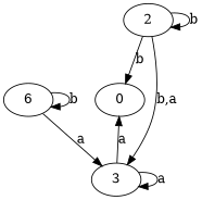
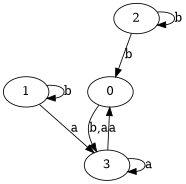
  digraph {
    d2tdocpreamble="\usetikzlibrary{automata}"
    d2tfigpreamble="\tikzstyle{every state}= [ draw=blue!50,very thick,fill=blue!20]  \tikzstyle{auto}= [fill=white]"
    fontname="DejaVu Serif"
    ranksep=0.5
    node [fontname="DejaVu Serif" style=state]
    edge [fontname="DejaVu Serif" lblstyle=auto topath="bend right"]
    n1 [label=0]
    n2 [label=3]
-   n3 [label=6 style="state, initial, accepting"]
+   n3 [label=1 style="state, initial, accepting"]
    n4 [label=2]
-   n4 -> n2 [label="b,a"]
+   n1 -> n2 [label="b,a"]
    n2 -> n1 [label=a]
    n2 -> n2 [label=a topath="loop above"]
    n3 -> n2 [label=a]
    n3 -> n3 [label=b topath="loop above"]
    n4 -> n1 [label=b]
    n4 -> n4 [label=b topath="loop above"]
  }
